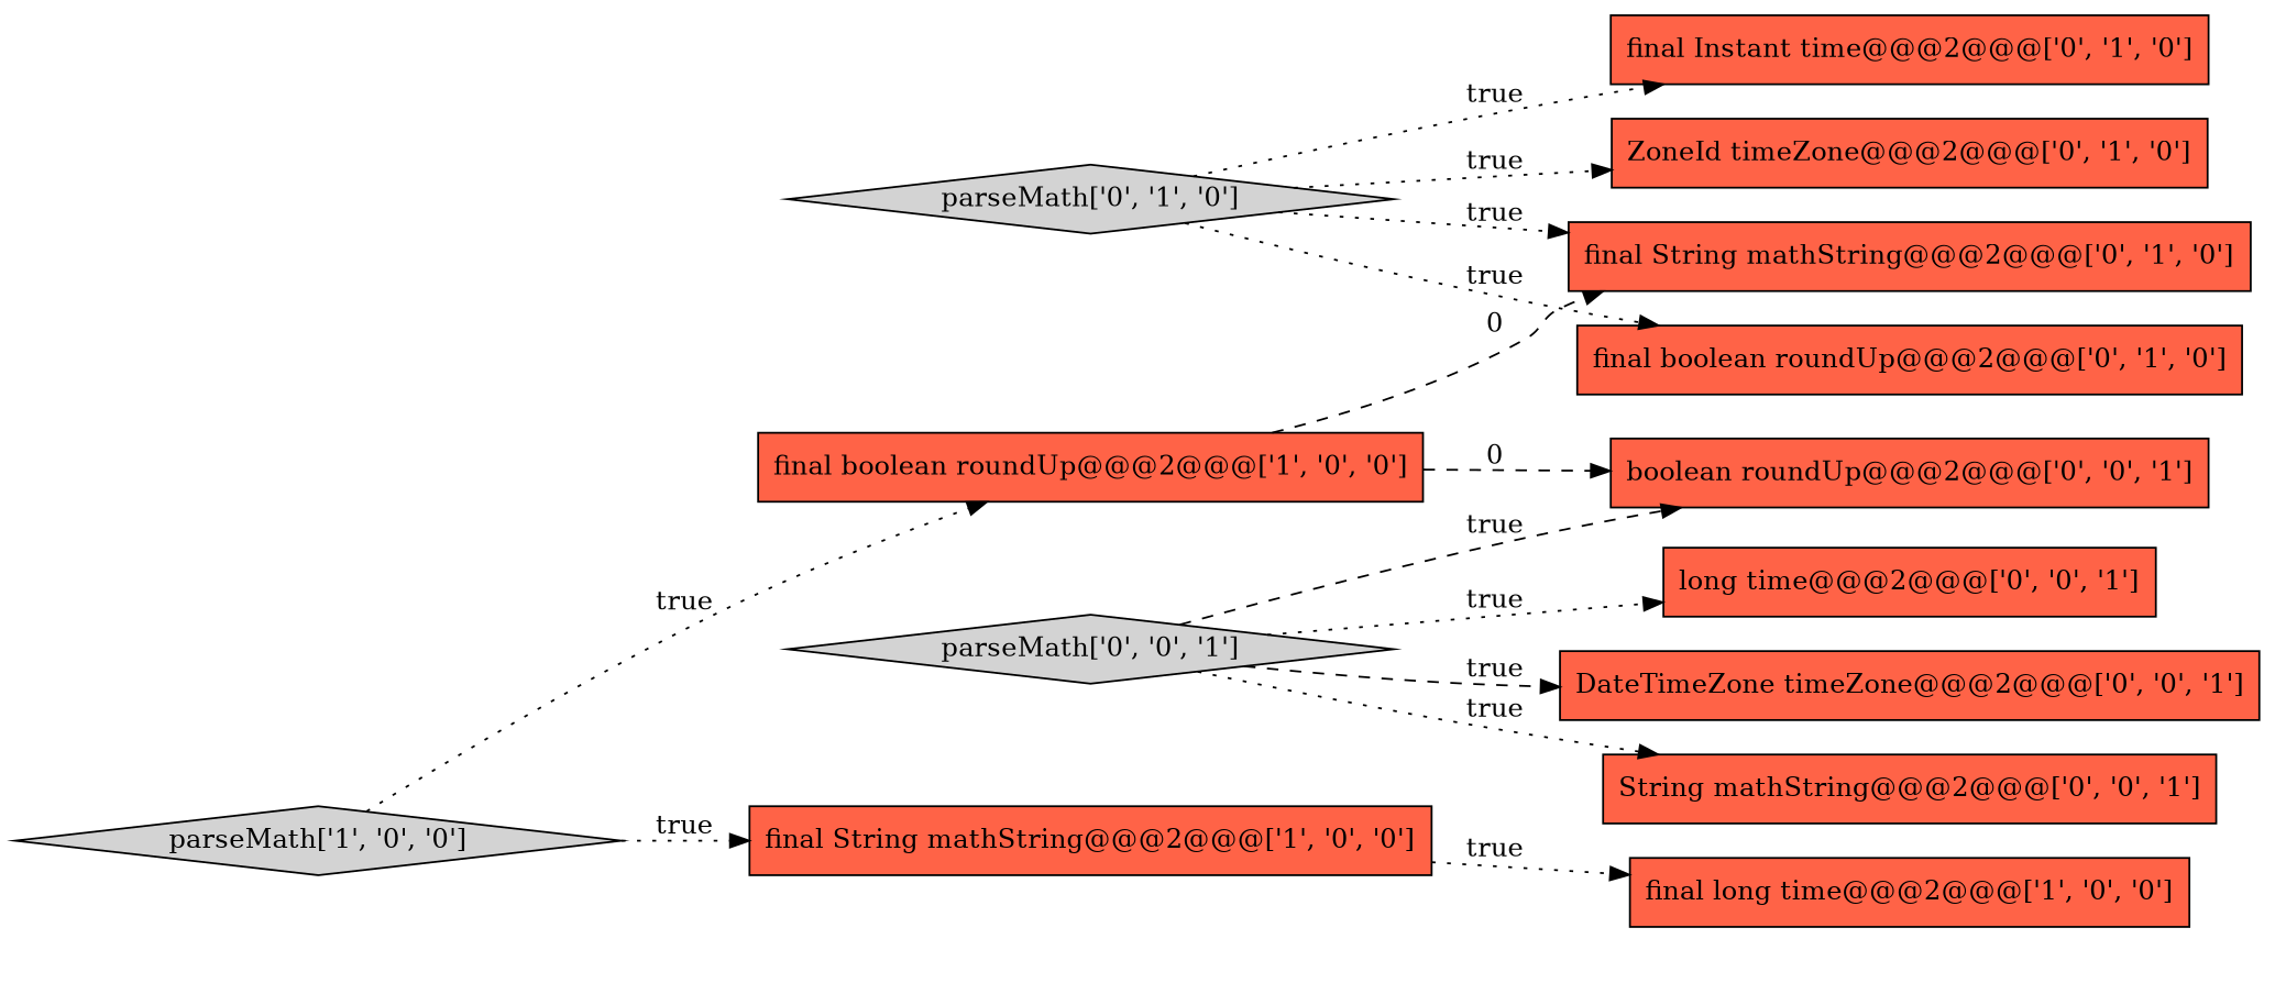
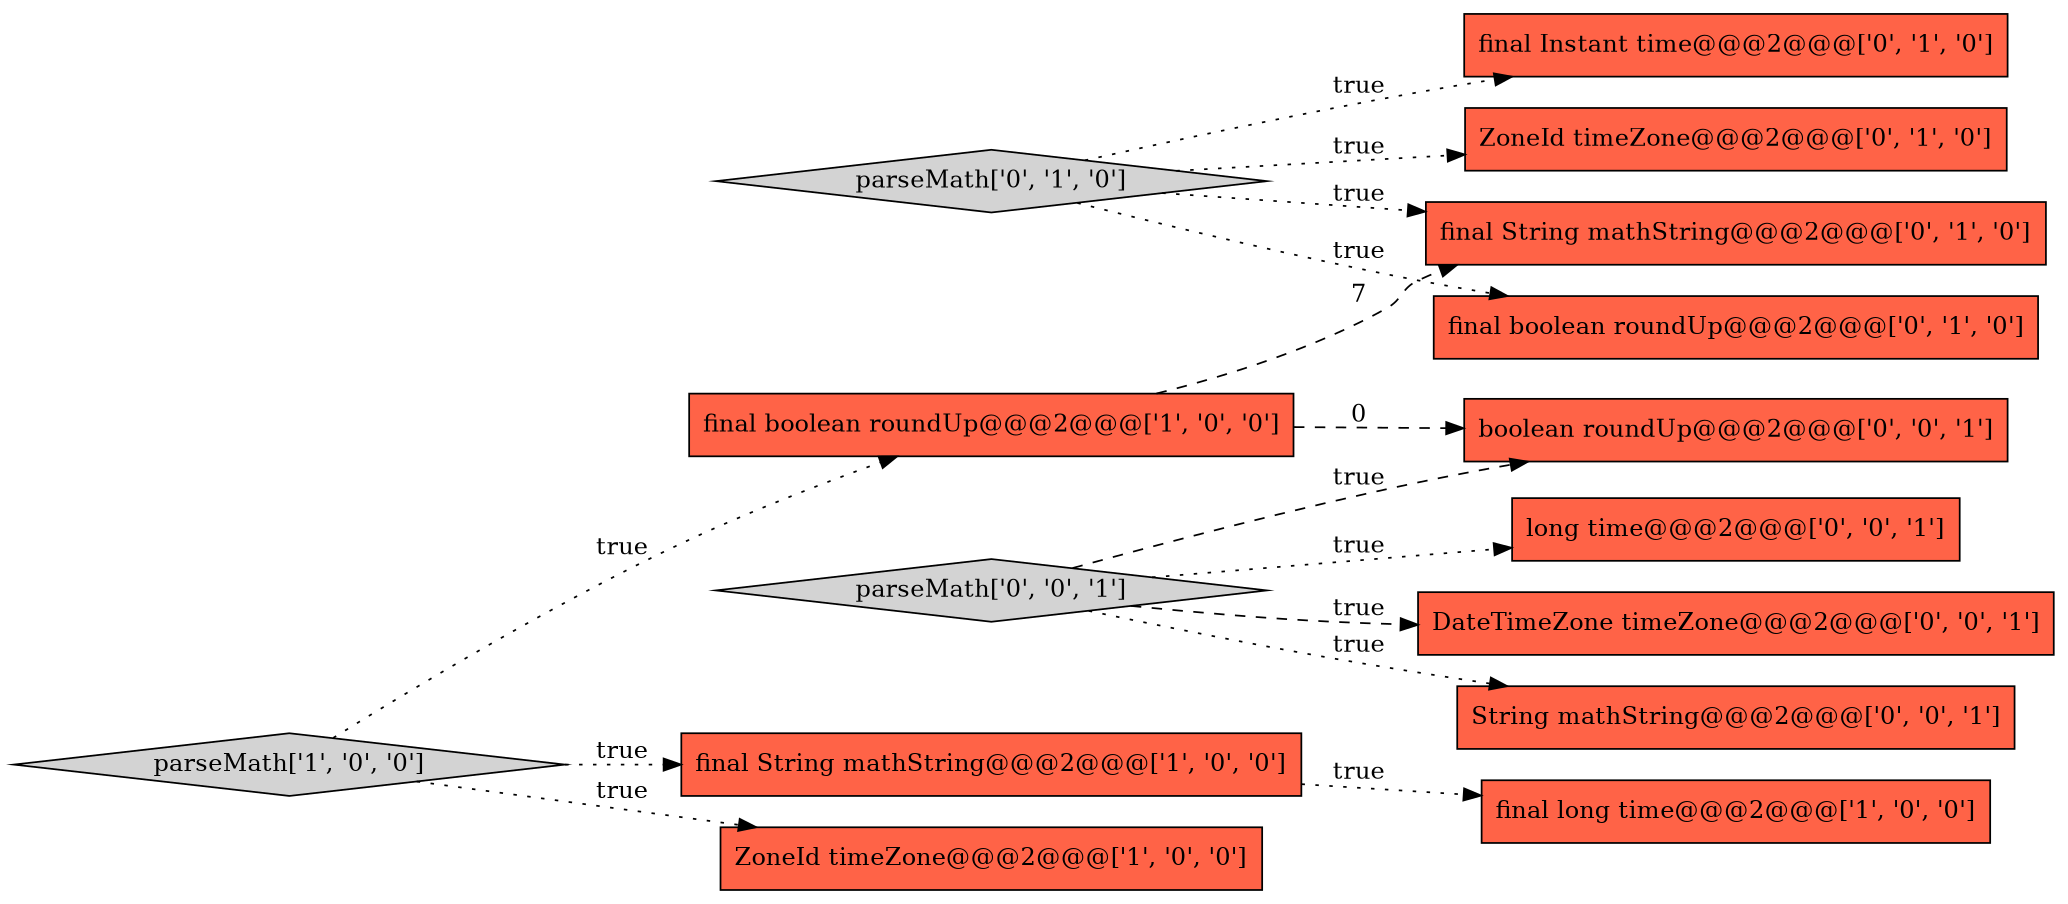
  digraph {
    rankdir=LR
    node [fillcolor=tomato shape=box style=filled]
    edge [style=dotted]
    n1 [label="final boolean roundUp@@@2@@@['0', '1', '0']"]
    n2 [fillcolor=lightgray label="parseMath['0', '1', '0']" shape=diamond]
    n3 [label="final Instant time@@@2@@@['0', '1', '0']"]
    n4 [label="final String mathString@@@2@@@['0', '1', '0']"]
    n5 [label="ZoneId timeZone@@@2@@@['0', '1', '0']"]
    n6 [label="final long time@@@2@@@['1', '0', '0']"]
    n7 [label="final boolean roundUp@@@2@@@['1', '0', '0']"]
    n8 [label="boolean roundUp@@@2@@@['0', '0', '1']"]
    n9 [label="final String mathString@@@2@@@['1', '0', '0']"]
    n10 [label="long time@@@2@@@['0', '0', '1']"]
+   n11 [label="ZoneId timeZone@@@2@@@['1', '0', '0']"]
    n12 [fillcolor=lightgray label="parseMath['0', '0', '1']" shape=diamond]
    n13 [label="DateTimeZone timeZone@@@2@@@['0', '0', '1']"]
    n14 [label="String mathString@@@2@@@['0', '0', '1']"]
    n15 [fillcolor=lightgray label="parseMath['1', '0', '0']" shape=diamond]
    n2 -> n1 [label=true]
    n2 -> n3 [label=true]
    n2 -> n4 [label=true]
    n2 -> n5 [label=true]
-   n7 -> n4 [label=0 style=dashed]
+   n7 -> n4 [label=7 style=dashed]
    n7 -> n8 [label=0 style=dashed]
    n9 -> n6 [label=true]
    n12 -> n8 [label=true style=dashed]
    n12 -> n10 [label=true]
    n12 -> n13 [label=true style=dashed]
    n12 -> n14 [label=true]
    n15 -> n7 [label=true]
    n15 -> n9 [label=true]
+   n15 -> n11 [label=true]
  }
